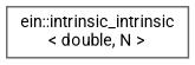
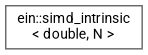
  digraph {
    rankdir=LR
    fontname=Roboto
-   n1 [color=grey40 fillcolor=white fontname=Roboto fontsize=10 height=0.2 label="ein::intrinsic_intrinsic\l\< double, N \>" shape=box style=filled width=0.4]
+   n1 [color=grey40 fillcolor=white fontname=Roboto fontsize=10 height=0.2 label="ein::simd_intrinsic\l\< double, N \>" shape=box style=filled width=0.4]
  }
